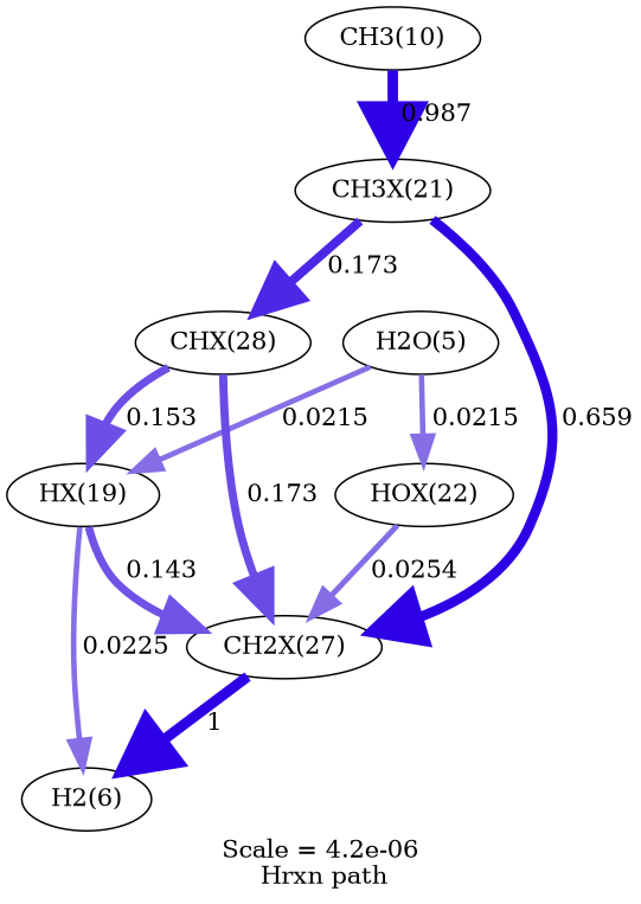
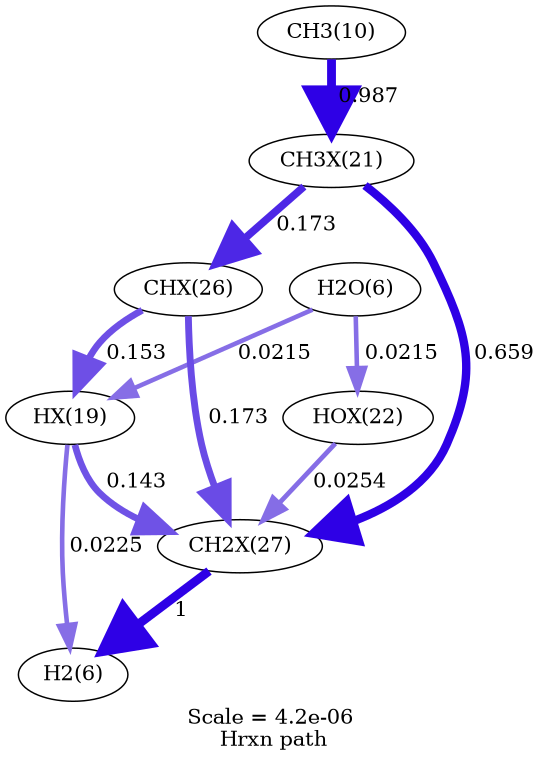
  digraph {
    fontname="DejaVu Serif"
    label="Scale = 4.2e-06\l Hrxn path"
    node [fontname="DejaVu Serif"]
    edge [arrowsize=3 color="0.7, 0.521, 0.9" fontname="DejaVu Serif" penwidth=3.1]
    n1 [label="HX(19)"]
    n2 [label="H2(6)"]
    n3 [label="CH2X(27)"]
-   n4 [label="H2O(5)"]
+   n4 [label="H2O(6)"]
    n5 [label="HOX(22)"]
-   n6 [label="CHX(28)"]
+   n6 [label="CHX(26)"]
    n7 [label="CH3(10)"]
    n8 [label="CH3X(21)"]
    n1 -> n2 [arrowsize=1.57 color="0.7, 0.522, 0.9" label=" 0.0225" penwidth=3.13]
    n1 -> n3 [arrowsize=2.27 color="0.7, 0.643, 0.9" label=" 0.143" penwidth=4.53]
    n3 -> n2 [color="0.7, 1.5, 0.9" label=" 1" penwidth=6]
    n4 -> n1 [arrowsize=1.55 label=" 0.0215"]
    n4 -> n5 [arrowsize=1.55 label=" 0.0215"]
    n5 -> n3 [arrowsize=1.61 color="0.7, 0.525, 0.9" label=" 0.0254" penwidth=3.23]
    n6 -> n1 [arrowsize=2.29 color="0.7, 0.653, 0.9" label=" 0.153" penwidth=4.58]
    n6 -> n3 [arrowsize=2.34 color="0.7, 0.673, 0.9" label=" 0.173" penwidth=4.67]
    n7 -> n8 [color="0.7, 1.49, 0.9" label=" 0.987" penwidth=5.99]
    n8 -> n3 [arrowsize=2.84 color="0.7, 1.16, 0.9" label=" 0.659" penwidth=5.68]
    n8 -> n6 [arrowsize=2.58 color="0.7, 0.827, 0.9" label=" 0.173" penwidth=5.16]
  }
